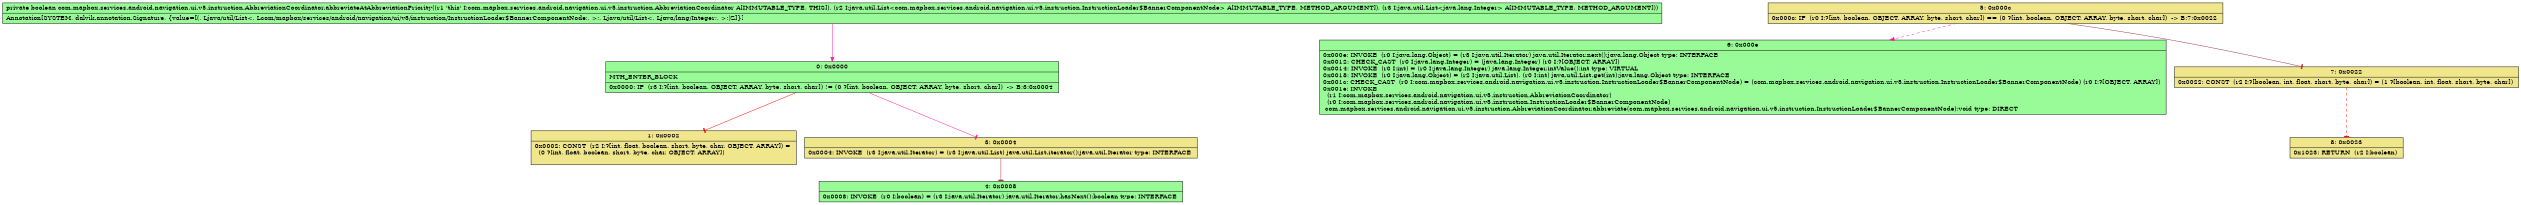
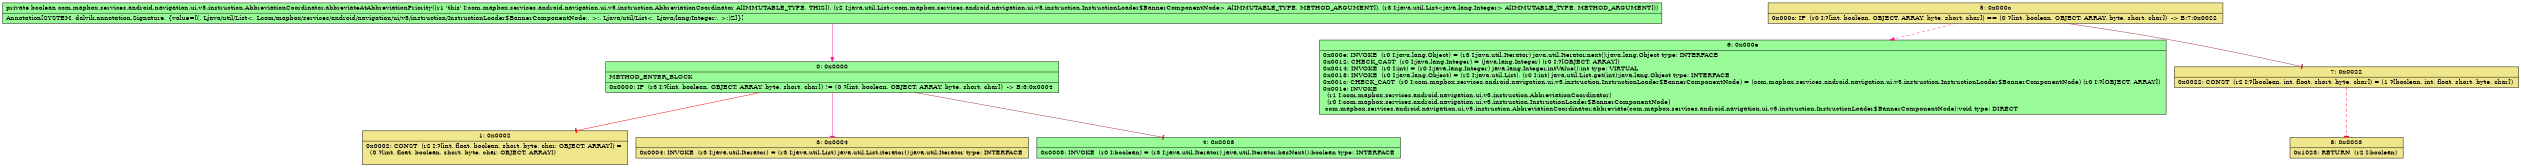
  digraph {
    node [fillcolor=khaki shape=record style=filled]
    edge [arrowhead=tee color=deeppink style=solid]
-   n1 [fillcolor=palegreen label="{0\:\ 0x0000|MTH_ENTER_BLOCK\l|0x0000: IF  (r3 I:?[int, boolean, OBJECT, ARRAY, byte, short, char]) != (0 ?[int, boolean, OBJECT, ARRAY, byte, short, char])  \-\> B:3:0x0004 \l}"]
+   n1 [fillcolor=palegreen label="{0\:\ 0x0000|METHOD_ENTER_BLOCK\l|0x0000: IF  (r3 I:?[int, boolean, OBJECT, ARRAY, byte, short, char]) != (0 ?[int, boolean, OBJECT, ARRAY, byte, short, char])  \-\> B:3:0x0004 \l}"]
    n2 [label="{1\:\ 0x0002|0x0002: CONST  (r2 I:?[int, float, boolean, short, byte, char, OBJECT, ARRAY]) = \l  (0 ?[int, float, boolean, short, byte, char, OBJECT, ARRAY])\l \l}"]
    n3 [label="{3\:\ 0x0004|0x0004: INVOKE  (r3 I:java.util.Iterator) = (r3 I:java.util.List) java.util.List.iterator():java.util.Iterator type: INTERFACE \l}"]
    n4 [fillcolor=palegreen label="{4\:\ 0x0008|0x0008: INVOKE  (r0 I:boolean) = (r3 I:java.util.Iterator) java.util.Iterator.hasNext():boolean type: INTERFACE \l}"]
    n5 [label="{5\:\ 0x000c|0x000c: IF  (r0 I:?[int, boolean, OBJECT, ARRAY, byte, short, char]) == (0 ?[int, boolean, OBJECT, ARRAY, byte, short, char])  \-\> B:7:0x0022 \l}"]
    n6 [fillcolor=palegreen label="{6\:\ 0x000e|0x000e: INVOKE  (r0 I:java.lang.Object) = (r3 I:java.util.Iterator) java.util.Iterator.next():java.lang.Object type: INTERFACE \l0x0012: CHECK_CAST  (r0 I:java.lang.Integer) = (java.lang.Integer) (r0 I:?[OBJECT, ARRAY]) \l0x0014: INVOKE  (r0 I:int) = (r0 I:java.lang.Integer) java.lang.Integer.intValue():int type: VIRTUAL \l0x0018: INVOKE  (r0 I:java.lang.Object) = (r2 I:java.util.List), (r0 I:int) java.util.List.get(int):java.lang.Object type: INTERFACE \l0x001c: CHECK_CAST  (r0 I:com.mapbox.services.android.navigation.ui.v5.instruction.InstructionLoader$BannerComponentNode) = (com.mapbox.services.android.navigation.ui.v5.instruction.InstructionLoader$BannerComponentNode) (r0 I:?[OBJECT, ARRAY]) \l0x001e: INVOKE  \l  (r1 I:com.mapbox.services.android.navigation.ui.v5.instruction.AbbreviationCoordinator)\l  (r0 I:com.mapbox.services.android.navigation.ui.v5.instruction.InstructionLoader$BannerComponentNode)\l com.mapbox.services.android.navigation.ui.v5.instruction.AbbreviationCoordinator.abbreviate(com.mapbox.services.android.navigation.ui.v5.instruction.InstructionLoader$BannerComponentNode):void type: DIRECT \l}"]
    n7 [label="{7\:\ 0x0022|0x0022: CONST  (r2 I:?[boolean, int, float, short, byte, char]) = (1 ?[boolean, int, float, short, byte, char]) \l}"]
    n8 [label="{8\:\ 0x0023|0x1023: RETURN  (r2 I:boolean) \l}"]
    n9 [fillcolor=palegreen label="{private boolean com.mapbox.services.android.navigation.ui.v5.instruction.AbbreviationCoordinator.abbreviateAtAbbreviationPriority((r1 'this' I:com.mapbox.services.android.navigation.ui.v5.instruction.AbbreviationCoordinator A[IMMUTABLE_TYPE, THIS]), (r2 I:java.util.List\<com.mapbox.services.android.navigation.ui.v5.instruction.InstructionLoader$BannerComponentNode\> A[IMMUTABLE_TYPE, METHOD_ARGUMENT]), (r3 I:java.util.List\<java.lang.Integer\> A[IMMUTABLE_TYPE, METHOD_ARGUMENT]))  | Annotation[SYSTEM, dalvik.annotation.Signature, \{value=[(, Ljava\/util\/List\<, Lcom\/mapbox\/services\/android\/navigation\/ui\/v5\/instruction\/InstructionLoader$BannerComponentNode;, \>;, Ljava\/util\/List\<, Ljava\/lang\/Integer;, \>;)Z]\}]\l}"]
    n1 -> n2 [color=red]
    n1 -> n3
-   n3 -> n4 [color=brown]
+   n1 -> n4 [color=brown]
    n5 -> n6 [arrowhead=normal style=dashed]
    n5 -> n7 [color=brown]
    n7 -> n8 [color=red style=dashed]
    n9 -> n1 [arrowhead=normal]
  }
